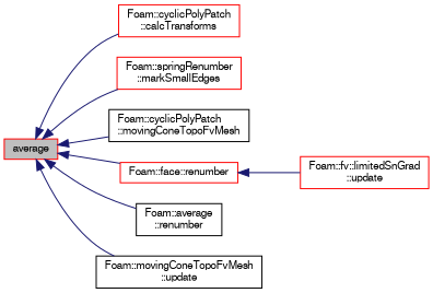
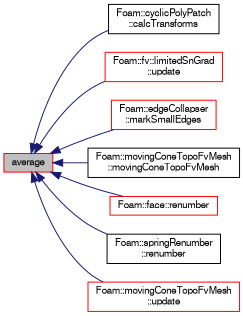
  digraph {
    rankdir=LR
    node [color=red fontname=FreeSans fontsize=10 shape=record]
    edge [color=midnightblue dir=back fontname=FreeSans fontsize=10 labelfontname=FreeSans labelfontsize=10 style=solid]
    n1 [fillcolor=grey75 fontcolor=black height=0.2 label=average style=filled width=0.4]
-   n2 [height=0.2 label="Foam::cyclicPolyPatch\l::calcTransforms" width=0.4]
+   n2 [color=black height=0.2 label="Foam::cyclicPolyPatch\l::calcTransforms" width=0.4]
    n3 [height=0.2 label="Foam::fv::limitedSnGrad\l::update" width=0.4]
-   n4 [height=0.2 label="Foam::springRenumber\l::markSmallEdges" width=0.4]
-   n5 [color=black height=0.2 label="Foam::cyclicPolyPatch\l::movingConeTopoFvMesh" width=0.4]
+   n4 [height=0.2 label="Foam::edgeCollapser\l::markSmallEdges" width=0.4]
+   n5 [color=black height=0.2 label="Foam::movingConeTopoFvMesh\l::movingConeTopoFvMesh" width=0.4]
    n6 [height=0.2 label="Foam::face::renumber" width=0.4]
-   n7 [color=black height=0.2 label="Foam::average\l::renumber" width=0.4]
-   n8 [color=black height=0.2 label="Foam::movingConeTopoFvMesh\l::update" width=0.4]
+   n7 [color=black height=0.2 label="Foam::springRenumber\l::renumber" width=0.4]
+   n8 [height=0.2 label="Foam::movingConeTopoFvMesh\l::update" width=0.4]
    n1 -> n2
-   n6 -> n3
+   n1 -> n3
    n1 -> n4
    n1 -> n5
    n1 -> n6
    n1 -> n7
    n1 -> n8
  }
